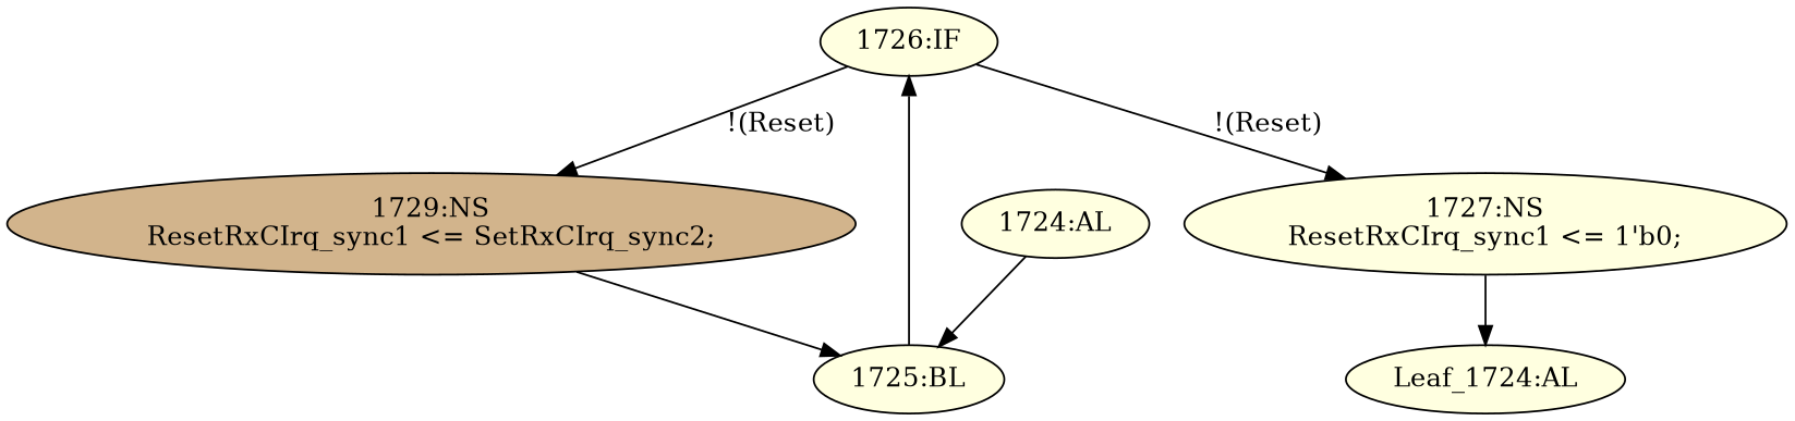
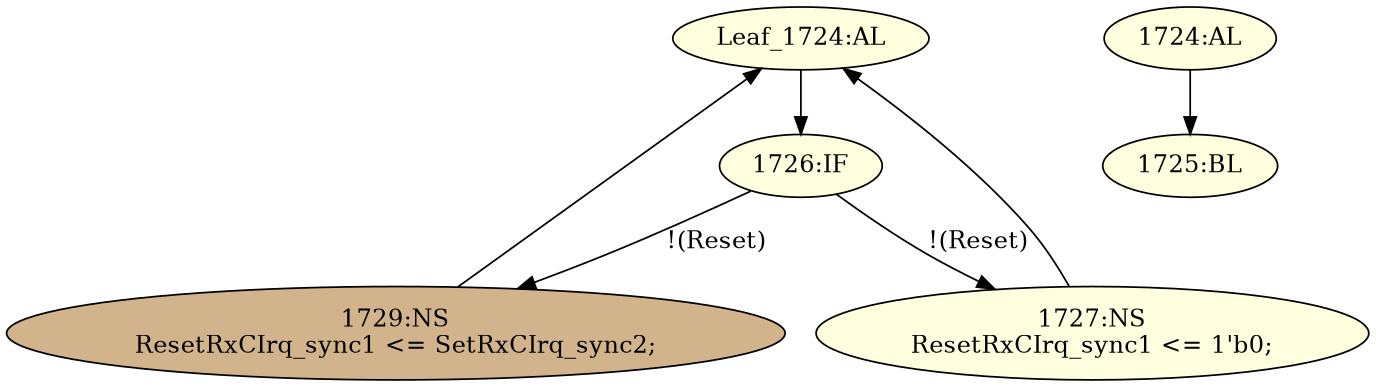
  strict digraph {
    node [fillcolor=lightyellow style=filled statements="[]" typ=NonblockingSubstitution]
    edge [cond="[]" lineno=None]
    n1 [def_var="['ResetRxCIrq_sync1']" label="Leaf_1724:AL" statements="" typ=""]
    n2 [ast="<pyverilog.vparser.ast.Always object at 0x7fbdee042490>" clk_sens=False label="1724:AL" sens="['RxClk', 'Reset']" typ=Always use_var="['Reset', 'SetRxCIrq_sync2']"]
    n3 [ast="<pyverilog.vparser.ast.Block object at 0x7fbdee042610>" label="1725:BL" typ=Block]
    n4 [ast="<pyverilog.vparser.ast.IfStatement object at 0x7fbdee0422d0>" label="1726:IF" typ=IfStatement]
    n5 [ast="<pyverilog.vparser.ast.NonblockingSubstitution object at 0x7fbdee042090>" fillcolor=tan label="1729:NS\nResetRxCIrq_sync1 <= SetRxCIrq_sync2;" statements="[<pyverilog.vparser.ast.NonblockingSubstitution object at 0x7fbdee042090>]"]
    n6 [ast="<pyverilog.vparser.ast.NonblockingSubstitution object at 0x7fbdee042310>" label="1727:NS\nResetRxCIrq_sync1 <= 1'b0;" statements="[<pyverilog.vparser.ast.NonblockingSubstitution object at 0x7fbdee042310>]"]
    n2 -> n3
-   n3 -> n4
+   n1 -> n4
    n4 -> n5 [cond="['Reset']" label="!(Reset)" lineno=1726]
    n4 -> n6 [cond="['Reset']" label="!(Reset)" lineno=1726]
-   n5 -> n3
+   n5 -> n1
    n6 -> n1
  }
